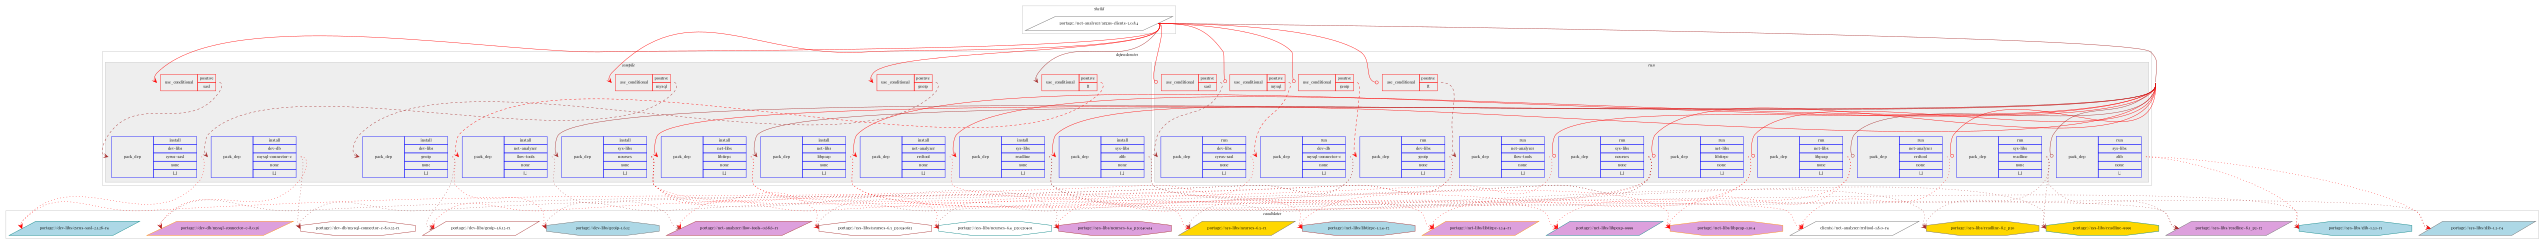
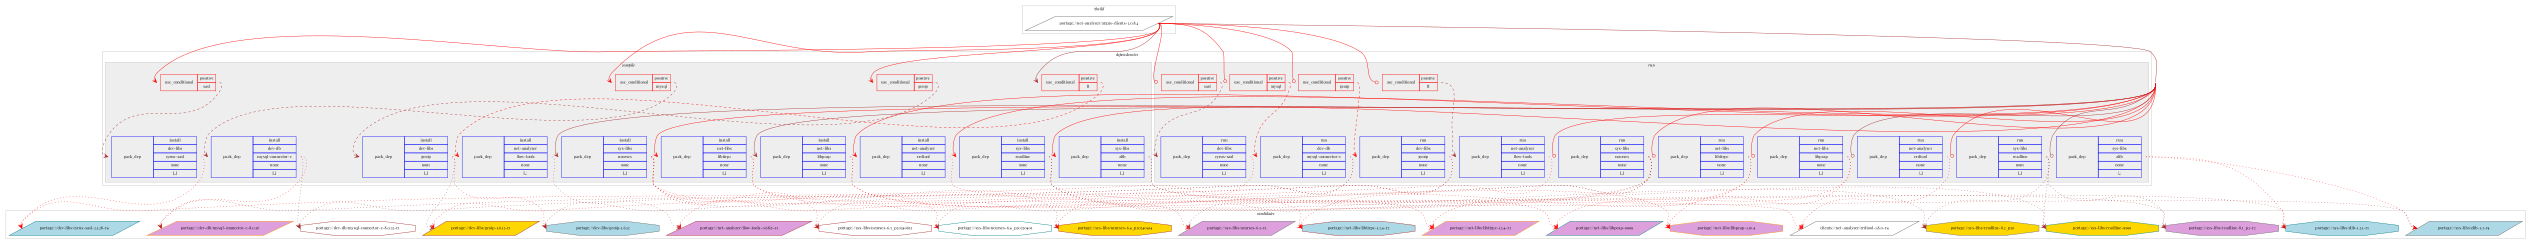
  digraph {
    compound=true
    concentrate=true
    fontname="Playfair Display"
    fontsize=10
    newrank=true
    rankdir=TB
    ranksep=1.5
    node [color=blue fontname="Playfair Display" fontsize=10 shape=none]
    edge [arrowhead=vee color=red fontname="Playfair Display" headport=w style=dotted tailport=e weight=100]
    n1 [color=gray40 fillcolor=white label="portage://net-analyzer/argus-clients-3.0.8.4" shape=parallelogram style=filled width=4]
    n2 [label=<<TABLE BORDER="0" CELLBORDER="1" CELLSPACING="0" CELLPADDING="4" WIDTH="220"><TR><TD ROWSPAN="6" CELLPADDING="30">pack_dep</TD></TR><TR><TD WIDTH="110">install</TD></TR><TR><TD>net-analyzer</TD></TR><TR><TD>flow-tools</TD></TR><TR><TD>none</TD></TR><TR><TD>[,,]</TD></TR></TABLE>>]
    n3 [color=red label=<<TABLE BORDER="0" CELLBORDER="1" CELLSPACING="0" CELLPADDING="4"><TR><TD ROWSPAN="3" CELLPADDING="10">use_conditional</TD></TR><TR><TD>positive</TD></TR><TR><TD>ft</TD></TR></TABLE>>]
    n4 [label=<<TABLE BORDER="0" CELLBORDER="1" CELLSPACING="0" CELLPADDING="4" WIDTH="220"><TR><TD ROWSPAN="6" CELLPADDING="30">pack_dep</TD></TR><TR><TD WIDTH="110">install</TD></TR><TR><TD>dev-libs</TD></TR><TR><TD>geoip</TD></TR><TR><TD>none</TD></TR><TR><TD>[,,]</TD></TR></TABLE>>]
    n5 [color=red label=<<TABLE BORDER="0" CELLBORDER="1" CELLSPACING="0" CELLPADDING="4"><TR><TD ROWSPAN="3" CELLPADDING="10">use_conditional</TD></TR><TR><TD>positive</TD></TR><TR><TD>geoip</TD></TR></TABLE>>]
    n6 [label=<<TABLE BORDER="0" CELLBORDER="1" CELLSPACING="0" CELLPADDING="4" WIDTH="220"><TR><TD ROWSPAN="6" CELLPADDING="30">pack_dep</TD></TR><TR><TD WIDTH="110">install</TD></TR><TR><TD>dev-db</TD></TR><TR><TD>mysql-connector-c</TD></TR><TR><TD>none</TD></TR><TR><TD>[,,]</TD></TR></TABLE>>]
    n7 [color=red label=<<TABLE BORDER="0" CELLBORDER="1" CELLSPACING="0" CELLPADDING="4"><TR><TD ROWSPAN="3" CELLPADDING="10">use_conditional</TD></TR><TR><TD>positive</TD></TR><TR><TD>mysql</TD></TR></TABLE>>]
    n8 [label=<<TABLE BORDER="0" CELLBORDER="1" CELLSPACING="0" CELLPADDING="4" WIDTH="220"><TR><TD ROWSPAN="6" CELLPADDING="30">pack_dep</TD></TR><TR><TD WIDTH="110">install</TD></TR><TR><TD>dev-libs</TD></TR><TR><TD>cyrus-sasl</TD></TR><TR><TD>none</TD></TR><TR><TD>[,,]</TD></TR></TABLE>>]
    n9 [color=red label=<<TABLE BORDER="0" CELLBORDER="1" CELLSPACING="0" CELLPADDING="4"><TR><TD ROWSPAN="3" CELLPADDING="10">use_conditional</TD></TR><TR><TD>positive</TD></TR><TR><TD>sasl</TD></TR></TABLE>>]
    n10 [label=<<TABLE BORDER="0" CELLBORDER="1" CELLSPACING="0" CELLPADDING="4" WIDTH="220"><TR><TD ROWSPAN="6" CELLPADDING="30">pack_dep</TD></TR><TR><TD WIDTH="110">install</TD></TR><TR><TD>net-analyzer</TD></TR><TR><TD>rrdtool</TD></TR><TR><TD>none</TD></TR><TR><TD>[,,]</TD></TR></TABLE>>]
    n11 [label=<<TABLE BORDER="0" CELLBORDER="1" CELLSPACING="0" CELLPADDING="4" WIDTH="220"><TR><TD ROWSPAN="6" CELLPADDING="30">pack_dep</TD></TR><TR><TD WIDTH="110">install</TD></TR><TR><TD>net-libs</TD></TR><TR><TD>libpcap</TD></TR><TR><TD>none</TD></TR><TR><TD>[,,]</TD></TR></TABLE>>]
    n12 [label=<<TABLE BORDER="0" CELLBORDER="1" CELLSPACING="0" CELLPADDING="4" WIDTH="220"><TR><TD ROWSPAN="6" CELLPADDING="30">pack_dep</TD></TR><TR><TD WIDTH="110">install</TD></TR><TR><TD>net-libs</TD></TR><TR><TD>libtirpc</TD></TR><TR><TD>none</TD></TR><TR><TD>[,,]</TD></TR></TABLE>>]
    n13 [label=<<TABLE BORDER="0" CELLBORDER="1" CELLSPACING="0" CELLPADDING="4" WIDTH="220"><TR><TD ROWSPAN="6" CELLPADDING="30">pack_dep</TD></TR><TR><TD WIDTH="110">install</TD></TR><TR><TD>sys-libs</TD></TR><TR><TD>ncurses</TD></TR><TR><TD>none</TD></TR><TR><TD>[,,]</TD></TR></TABLE>>]
    n14 [label=<<TABLE BORDER="0" CELLBORDER="1" CELLSPACING="0" CELLPADDING="4" WIDTH="220"><TR><TD ROWSPAN="6" CELLPADDING="30">pack_dep</TD></TR><TR><TD WIDTH="110">install</TD></TR><TR><TD>sys-libs</TD></TR><TR><TD>readline</TD></TR><TR><TD>none</TD></TR><TR><TD>[,,]</TD></TR></TABLE>>]
    n15 [label=<<TABLE BORDER="0" CELLBORDER="1" CELLSPACING="0" CELLPADDING="4" WIDTH="220"><TR><TD ROWSPAN="6" CELLPADDING="30">pack_dep</TD></TR><TR><TD WIDTH="110">install</TD></TR><TR><TD>sys-libs</TD></TR><TR><TD>zlib</TD></TR><TR><TD>none</TD></TR><TR><TD>[,,]</TD></TR></TABLE>>]
    n16 [label=<<TABLE BORDER="0" CELLBORDER="1" CELLSPACING="0" CELLPADDING="4" WIDTH="220"><TR><TD ROWSPAN="6" CELLPADDING="30">pack_dep</TD></TR><TR><TD WIDTH="110">run</TD></TR><TR><TD>net-analyzer</TD></TR><TR><TD>flow-tools</TD></TR><TR><TD>none</TD></TR><TR><TD>[,,]</TD></TR></TABLE>>]
    n17 [color=red label=<<TABLE BORDER="0" CELLBORDER="1" CELLSPACING="0" CELLPADDING="4"><TR><TD ROWSPAN="3" CELLPADDING="10">use_conditional</TD></TR><TR><TD>positive</TD></TR><TR><TD>ft</TD></TR></TABLE>>]
    n18 [label=<<TABLE BORDER="0" CELLBORDER="1" CELLSPACING="0" CELLPADDING="4" WIDTH="220"><TR><TD ROWSPAN="6" CELLPADDING="30">pack_dep</TD></TR><TR><TD WIDTH="110">run</TD></TR><TR><TD>dev-libs</TD></TR><TR><TD>geoip</TD></TR><TR><TD>none</TD></TR><TR><TD>[,,]</TD></TR></TABLE>>]
    n19 [color=red label=<<TABLE BORDER="0" CELLBORDER="1" CELLSPACING="0" CELLPADDING="4"><TR><TD ROWSPAN="3" CELLPADDING="10">use_conditional</TD></TR><TR><TD>positive</TD></TR><TR><TD>geoip</TD></TR></TABLE>>]
    n20 [label=<<TABLE BORDER="0" CELLBORDER="1" CELLSPACING="0" CELLPADDING="4" WIDTH="220"><TR><TD ROWSPAN="6" CELLPADDING="30">pack_dep</TD></TR><TR><TD WIDTH="110">run</TD></TR><TR><TD>dev-db</TD></TR><TR><TD>mysql-connector-c</TD></TR><TR><TD>none</TD></TR><TR><TD>[,,]</TD></TR></TABLE>>]
    n21 [color=red label=<<TABLE BORDER="0" CELLBORDER="1" CELLSPACING="0" CELLPADDING="4"><TR><TD ROWSPAN="3" CELLPADDING="10">use_conditional</TD></TR><TR><TD>positive</TD></TR><TR><TD>mysql</TD></TR></TABLE>>]
    n22 [label=<<TABLE BORDER="0" CELLBORDER="1" CELLSPACING="0" CELLPADDING="4" WIDTH="220"><TR><TD ROWSPAN="6" CELLPADDING="30">pack_dep</TD></TR><TR><TD WIDTH="110">run</TD></TR><TR><TD>dev-libs</TD></TR><TR><TD>cyrus-sasl</TD></TR><TR><TD>none</TD></TR><TR><TD>[,,]</TD></TR></TABLE>>]
    n23 [color=red label=<<TABLE BORDER="0" CELLBORDER="1" CELLSPACING="0" CELLPADDING="4"><TR><TD ROWSPAN="3" CELLPADDING="10">use_conditional</TD></TR><TR><TD>positive</TD></TR><TR><TD>sasl</TD></TR></TABLE>>]
    n24 [label=<<TABLE BORDER="0" CELLBORDER="1" CELLSPACING="0" CELLPADDING="4" WIDTH="220"><TR><TD ROWSPAN="6" CELLPADDING="30">pack_dep</TD></TR><TR><TD WIDTH="110">run</TD></TR><TR><TD>net-analyzer</TD></TR><TR><TD>rrdtool</TD></TR><TR><TD>none</TD></TR><TR><TD>[,,]</TD></TR></TABLE>>]
    n25 [label=<<TABLE BORDER="0" CELLBORDER="1" CELLSPACING="0" CELLPADDING="4" WIDTH="220"><TR><TD ROWSPAN="6" CELLPADDING="30">pack_dep</TD></TR><TR><TD WIDTH="110">run</TD></TR><TR><TD>net-libs</TD></TR><TR><TD>libpcap</TD></TR><TR><TD>none</TD></TR><TR><TD>[,,]</TD></TR></TABLE>>]
    n26 [label=<<TABLE BORDER="0" CELLBORDER="1" CELLSPACING="0" CELLPADDING="4" WIDTH="220"><TR><TD ROWSPAN="6" CELLPADDING="30">pack_dep</TD></TR><TR><TD WIDTH="110">run</TD></TR><TR><TD>net-libs</TD></TR><TR><TD>libtirpc</TD></TR><TR><TD>none</TD></TR><TR><TD>[,,]</TD></TR></TABLE>>]
    n27 [label=<<TABLE BORDER="0" CELLBORDER="1" CELLSPACING="0" CELLPADDING="4" WIDTH="220"><TR><TD ROWSPAN="6" CELLPADDING="30">pack_dep</TD></TR><TR><TD WIDTH="110">run</TD></TR><TR><TD>sys-libs</TD></TR><TR><TD>ncurses</TD></TR><TR><TD>none</TD></TR><TR><TD>[,,]</TD></TR></TABLE>>]
    n28 [label=<<TABLE BORDER="0" CELLBORDER="1" CELLSPACING="0" CELLPADDING="4" WIDTH="220"><TR><TD ROWSPAN="6" CELLPADDING="30">pack_dep</TD></TR><TR><TD WIDTH="110">run</TD></TR><TR><TD>sys-libs</TD></TR><TR><TD>readline</TD></TR><TR><TD>none</TD></TR><TR><TD>[,,]</TD></TR></TABLE>>]
    n29 [label=<<TABLE BORDER="0" CELLBORDER="1" CELLSPACING="0" CELLPADDING="4" WIDTH="220"><TR><TD ROWSPAN="6" CELLPADDING="30">pack_dep</TD></TR><TR><TD WIDTH="110">run</TD></TR><TR><TD>sys-libs</TD></TR><TR><TD>zlib</TD></TR><TR><TD>none</TD></TR><TR><TD>[,,]</TD></TR></TABLE>>]
    n30 [color=brown fillcolor=plum label="portage://net-analyzer/flow-tools-0.68.6-r1" shape=parallelogram style=filled width=4]
-   n31 [color=brown fillcolor=white label="portage://dev-libs/geoip-1.6.12-r1" shape=parallelogram style=filled width=4]
+   n31 [color=brown fillcolor=gold label="portage://dev-libs/geoip-1.6.12-r1" shape=parallelogram style=filled width=4]
    n32 [color=gray40 fillcolor=lightblue label="portage://dev-libs/geoip-1.6.12" shape=octagon style=filled width=4]
    n33 [color=darkorange fillcolor=plum label="portage://dev-db/mysql-connector-c-8.0.36" shape=parallelogram style=filled width=4]
    n34 [color=brown fillcolor=white label="portage://dev-db/mysql-connector-c-8.0.32-r1" shape=octagon style=filled width=4]
    n35 [color=teal fillcolor=lightblue label="portage://dev-libs/cyrus-sasl-2.1.28-r4" shape=parallelogram style=filled width=4]
    n36 [color=gray40 fillcolor=white label="clients://net-analyzer/rrdtool-1.8.0-r4" shape=parallelogram style=filled width=4]
    n37 [color=teal fillcolor=plum label="portage://net-libs/libpcap-9999" shape=parallelogram style=filled width=4]
    n38 [color=darkorange fillcolor=plum label="portage://net-libs/libpcap-1.10.4" shape=octagon style=filled width=4]
    n39 [color=brown fillcolor=lightblue label="portage://net-libs/libtirpc-1.3.4-r2" shape=octagon style=filled width=4]
    n40 [color=darkorange fillcolor=plum label="portage://net-libs/libtirpc-1.3.4-r1" shape=parallelogram style=filled width=4]
    n41 [color=brown fillcolor=white label="portage://sys-libs/ncurses-6.5_p20240615" shape=octagon style=filled width=4]
-   n42 [color=gray40 fillcolor=gold label="portage://sys-libs/ncurses-6.5-r1" shape=parallelogram style=filled width=4]
-   n43 [color=brown fillcolor=plum label="portage://sys-libs/ncurses-6.4_p20240414" shape=octagon style=filled width=4]
+   n42 [color=gray40 fillcolor=plum label="portage://sys-libs/ncurses-6.5-r1" shape=parallelogram style=filled width=4]
+   n43 [color=brown fillcolor=gold label="portage://sys-libs/ncurses-6.4_p20240414" shape=octagon style=filled width=4]
    n44 [color=teal fillcolor=white label="portage://sys-libs/ncurses-6.4_p20230401" shape=octagon style=filled width=4]
    n45 [color=teal fillcolor=gold label="portage://sys-libs/readline-9999" shape=octagon style=filled width=4]
    n46 [color=gray40 fillcolor=gold label="portage://sys-libs/readline-8.2_p30" shape=octagon style=filled width=4]
-   n47 [color=gray40 fillcolor=plum label="portage://sys-libs/readline-8.1_p2-r2" shape=parallelogram style=filled width=4]
+   n47 [color=gray40 fillcolor=plum label="portage://sys-libs/readline-8.1_p2-r2" shape=octagon style=filled width=4]
    n48 [color=teal fillcolor=lightblue label="portage://sys-libs/zlib-1.3.1-r1" shape=octagon style=filled width=4]
    n49 [color=gray40 fillcolor=lightblue label="portage://sys-libs/zlib-1.3-r4" shape=parallelogram style=filled width=4]
    subgraph cluster_1 {
      color=gray
      label=<<i>ebuild</i>>
      n1
    }
    subgraph cluster_2 {
      color=gray
      label=<<i>dependencies</i>>
      subgraph cluster_3 {
        color=gray
        fillcolor="#eeeeee"
        label=<<i>compile</i>>
        style=filled
        subgraph sub_4 {
          color=gray
          fillcolor="#eeeeee"
          label=<<i>compile</i>>
          style=filled
          n3
          subgraph sub_5 {
            color=gray
            fillcolor="#eeeeee"
            label=<<i>compile</i>>
            style=filled
            n2
          }
        }
        subgraph sub_6 {
          color=gray
          fillcolor="#eeeeee"
          label=<<i>compile</i>>
          style=filled
          n5
          subgraph sub_7 {
            color=gray
            fillcolor="#eeeeee"
            label=<<i>compile</i>>
            style=filled
            n4
          }
        }
        subgraph sub_8 {
          color=gray
          fillcolor="#eeeeee"
          label=<<i>compile</i>>
          style=filled
          n7
          subgraph sub_9 {
            color=gray
            fillcolor="#eeeeee"
            label=<<i>compile</i>>
            style=filled
            n6
          }
        }
        subgraph sub_10 {
          color=gray
          fillcolor="#eeeeee"
          label=<<i>compile</i>>
          style=filled
          n9
          subgraph sub_11 {
            color=gray
            fillcolor="#eeeeee"
            label=<<i>compile</i>>
            style=filled
            n8
          }
        }
        subgraph sub_12 {
          color=gray
          fillcolor="#eeeeee"
          label=<<i>compile</i>>
          style=filled
          n10
        }
        subgraph sub_13 {
          color=gray
          fillcolor="#eeeeee"
          label=<<i>compile</i>>
          style=filled
          n11
        }
        subgraph sub_14 {
          color=gray
          fillcolor="#eeeeee"
          label=<<i>compile</i>>
          style=filled
          n12
        }
        subgraph sub_15 {
          color=gray
          fillcolor="#eeeeee"
          label=<<i>compile</i>>
          style=filled
          n13
        }
        subgraph sub_16 {
          color=gray
          fillcolor="#eeeeee"
          label=<<i>compile</i>>
          style=filled
          n14
        }
        subgraph sub_17 {
          color=gray
          fillcolor="#eeeeee"
          label=<<i>compile</i>>
          style=filled
          n15
        }
      }
      subgraph cluster_18 {
        color=gray
        fillcolor="#eeeeee"
        label=<<i>compile and run</i>>
        style=filled
      }
      subgraph cluster_19 {
        color=gray
        fillcolor="#eeeeee"
        label=<<i>run</i>>
        style=filled
        subgraph sub_20 {
          color=gray
          fillcolor="#eeeeee"
          label=<<i>run</i>>
          style=filled
          n17
          subgraph sub_21 {
            color=gray
            fillcolor="#eeeeee"
            label=<<i>run</i>>
            style=filled
            n16
          }
        }
        subgraph sub_22 {
          color=gray
          fillcolor="#eeeeee"
          label=<<i>run</i>>
          style=filled
          n19
          subgraph sub_23 {
            color=gray
            fillcolor="#eeeeee"
            label=<<i>run</i>>
            style=filled
            n18
          }
        }
        subgraph sub_24 {
          color=gray
          fillcolor="#eeeeee"
          label=<<i>run</i>>
          style=filled
          n21
          subgraph sub_25 {
            color=gray
            fillcolor="#eeeeee"
            label=<<i>run</i>>
            style=filled
            n20
          }
        }
        subgraph sub_26 {
          color=gray
          fillcolor="#eeeeee"
          label=<<i>run</i>>
          style=filled
          n23
          subgraph sub_27 {
            color=gray
            fillcolor="#eeeeee"
            label=<<i>run</i>>
            style=filled
            n22
          }
        }
        subgraph sub_28 {
          color=gray
          fillcolor="#eeeeee"
          label=<<i>run</i>>
          style=filled
          n24
        }
        subgraph sub_29 {
          color=gray
          fillcolor="#eeeeee"
          label=<<i>run</i>>
          style=filled
          n25
        }
        subgraph sub_30 {
          color=gray
          fillcolor="#eeeeee"
          label=<<i>run</i>>
          style=filled
          n26
        }
        subgraph sub_31 {
          color=gray
          fillcolor="#eeeeee"
          label=<<i>run</i>>
          style=filled
          n27
        }
        subgraph sub_32 {
          color=gray
          fillcolor="#eeeeee"
          label=<<i>run</i>>
          style=filled
          n28
        }
        subgraph sub_33 {
          color=gray
          fillcolor="#eeeeee"
          label=<<i>run</i>>
          style=filled
          n29
        }
      }
    }
    subgraph cluster_34 {
      color=gray
      label=<<i>candidates</i>>
      rank=same
      subgraph sub_35 {
        color=black
        label=<<i>candidates</i>>
        nodesep=1
        rank=same
        n36
      }
      subgraph sub_36 {
        color=black
        label=<<i>candidates</i>>
        nodesep=1
        rank=same
        n30
      }
      subgraph sub_37 {
        color=black
        label=<<i>candidates</i>>
        nodesep=1
        rank=same
        n31
        n32
      }
      subgraph sub_38 {
        color=black
        label=<<i>candidates</i>>
        nodesep=1
        rank=same
        n33
        n34
      }
      subgraph sub_39 {
        color=black
        label=<<i>candidates</i>>
        nodesep=1
        rank=same
        n35
      }
      subgraph sub_40 {
        color=black
        label=<<i>candidates</i>>
        nodesep=1
        rank=same
        n37
        n38
      }
      subgraph sub_41 {
        color=black
        label=<<i>candidates</i>>
        nodesep=1
        rank=same
        n39
        n40
      }
      subgraph sub_42 {
        color=black
        label=<<i>candidates</i>>
        nodesep=1
        rank=same
        n41
        n42
        n43
        n44
      }
      subgraph sub_43 {
        color=black
        label=<<i>candidates</i>>
        nodesep=1
        rank=same
        n45
        n46
        n47
      }
      subgraph sub_44 {
        color=black
        label=<<i>candidates</i>>
        nodesep=1
        rank=same
        n48
        n49
      }
      subgraph sub_45 {
        color=black
        label=<<i>candidates</i>>
        nodesep=1
        rank=same
        n30
      }
      subgraph sub_46 {
        color=black
        label=<<i>candidates</i>>
        nodesep=1
        rank=same
        n31
        n32
      }
      subgraph sub_47 {
        color=black
        label=<<i>candidates</i>>
        nodesep=1
        rank=same
        n33
        n34
      }
      subgraph sub_48 {
        color=black
        label=<<i>candidates</i>>
        nodesep=1
        rank=same
        n35
      }
      subgraph sub_49 {
        color=black
        label=<<i>candidates</i>>
        nodesep=1
        rank=same
        n36
      }
      subgraph sub_50 {
        color=black
        label=<<i>candidates</i>>
        nodesep=1
        rank=same
        n37
        n38
      }
      subgraph sub_51 {
        color=black
        label=<<i>candidates</i>>
        nodesep=1
        rank=same
        n39
        n40
      }
      subgraph sub_52 {
        color=black
        label=<<i>candidates</i>>
        nodesep=1
        rank=same
        n41
        n42
        n43
        n44
      }
      subgraph sub_53 {
        color=black
        label=<<i>candidates</i>>
        nodesep=1
        rank=same
        n45
        n46
        n47
      }
      subgraph sub_54 {
        color=black
        label=<<i>candidates</i>>
        nodesep=1
        rank=same
        n48
        n49
      }
    }
    n1 -> n3 [color=brown style=solid weight=20]
    n1 -> n5 [style=solid weight=20]
    n1 -> n7 [style=solid weight=20]
    n1 -> n9 [style=solid weight=20]
    n1 -> n10 [style=solid weight=20]
    n1 -> n11 [color=brown style=solid weight=20]
    n1 -> n12 [style=solid weight=20]
    n1 -> n13 [color=brown style=solid weight=20]
    n1 -> n14 [style=solid weight=20]
    n1 -> n15 [style=solid weight=20]
    n1 -> n17 [arrowhead=odot style=solid weight=20]
    n1 -> n19 [arrowhead=odot style=solid weight=20]
    n1 -> n21 [arrowhead=odot style=solid weight=20]
    n1 -> n23 [arrowhead=odot style=solid weight=20]
    n1 -> n24 [arrowhead=odot color=brown style=solid weight=20]
    n1 -> n25 [arrowhead=odot style=solid weight=20]
    n1 -> n26 [arrowhead=odot style=solid weight=20]
    n1 -> n27 [arrowhead=odot style=solid weight=20]
    n1 -> n28 [arrowhead=odot style=solid weight=20]
    n1 -> n29 [arrowhead=odot color=brown style=solid weight=20]
    n2 -> n30 [color=brown]
    n3 -> n2 [style=dashed weight=20]
    n4 -> n31 [color=brown]
    n4 -> n32
    n5 -> n4 [color=brown style=dashed weight=20]
    n6 -> n33
    n6 -> n34 [color=brown]
    n7 -> n6 [color=brown style=dashed weight=20]
    n8 -> n35
    n9 -> n8 [color=brown style=dashed weight=20]
    n10 -> n36
    n11 -> n37
    n11 -> n38
    n12 -> n39
    n12 -> n40
    n13 -> n41
    n13 -> n42
    n13 -> n43 [color=brown]
    n13 -> n44
    n14 -> n45 [color=brown]
    n14 -> n46 [color=brown]
    n14 -> n47 [color=brown]
    n15 -> n48 [color=brown]
    n15 -> n49 [color=brown]
    n16 -> n30
    n17 -> n16 [color=brown style=dashed weight=20]
    n18 -> n31
    n18 -> n32 [color=brown]
    n19 -> n18 [style=dashed weight=20]
    n20 -> n33 [color=brown]
    n20 -> n34 [color=brown]
    n21 -> n20 [style=dashed weight=20]
    n22 -> n35
    n23 -> n22 [color=brown style=dashed weight=20]
    n24 -> n36
    n25 -> n37
    n25 -> n38
    n26 -> n39
    n26 -> n40
    n27 -> n41 [color=brown]
    n27 -> n42 [color=brown]
    n27 -> n43
    n27 -> n44 [color=brown]
    n28 -> n45 [color=brown]
    n28 -> n46 [color=brown]
    n28 -> n47 [color=brown]
    n29 -> n48
    n29 -> n49
  }
